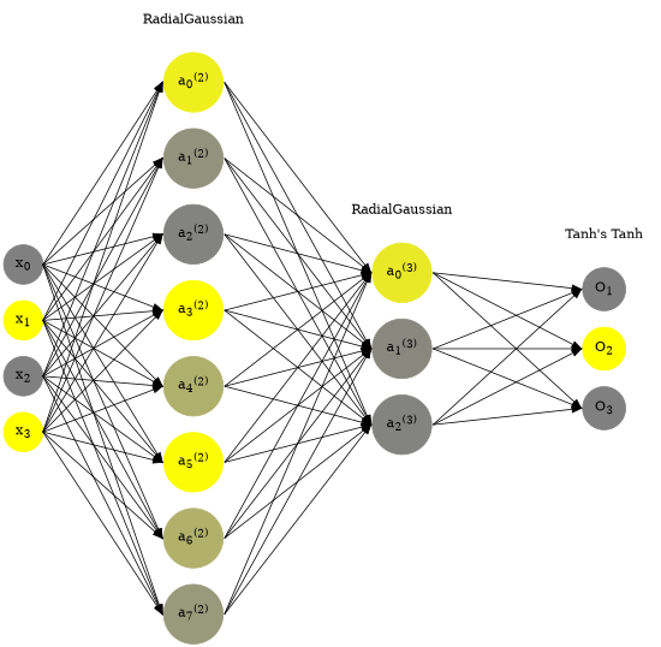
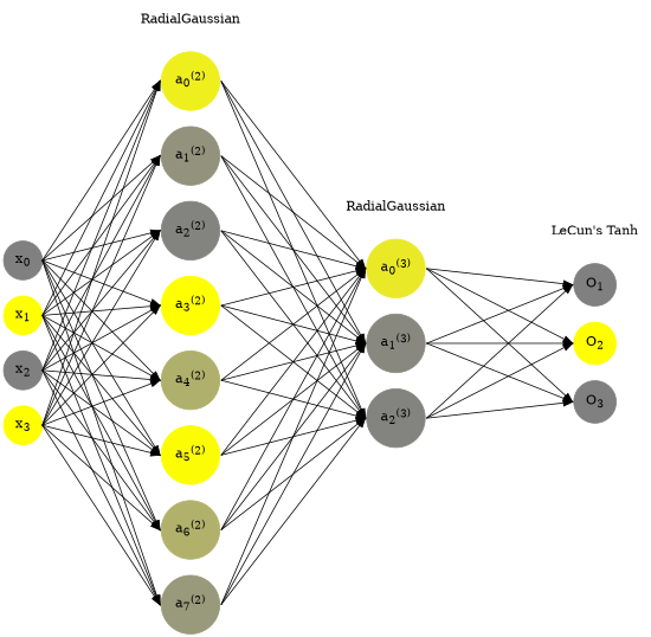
  digraph {
    rankdir=LR
    ranksep=1.4
    splines=false
    node [color="0.1667, 0.0, 0.5" fillcolor="0.1667, 0.0, 0.5" shape=circle style=filled]
    edge [headport=w style=solid tailport=e]
    n1 [label=<x<sub>0</sub>>]
    n2 [color="0.1667, 1.0, 1.0" fillcolor="0.1667, 1.0, 1.0" label=<x<sub>1</sub>>]
    n3 [label=<x<sub>2</sub>>]
    n4 [color="0.1667, 1.0, 1.0" fillcolor="0.1667, 1.0, 1.0" label=<x<sub>3</sub>>]
    n5 [color="0.1667, 0.874323, 0.937161" fillcolor="0.1667, 0.874323, 0.937161" label=<a<sub>0</sub><sup>(2)</sup>>]
    n6 [color="0.1667, 0.147977, 0.573988" fillcolor="0.1667, 0.147977, 0.573988" label=<a<sub>1</sub><sup>(2)</sup>>]
    n7 [color="0.1667, 0.029347, 0.514674" fillcolor="0.1667, 0.029347, 0.514674" label=<a<sub>2</sub><sup>(2)</sup>>]
    n8 [color="0.1667, 0.999853, 0.999927" fillcolor="0.1667, 0.999853, 0.999927" label=<a<sub>3</sub><sup>(2)</sup>>]
    n9 [color="0.1667, 0.381542, 0.690771" fillcolor="0.1667, 0.381542, 0.690771" label=<a<sub>4</sub><sup>(2)</sup>>]
    n10 [color="0.1667, 0.976696, 0.988348" fillcolor="0.1667, 0.976696, 0.988348" label=<a<sub>5</sub><sup>(2)</sup>>]
    n11 [color="0.1667, 0.385742, 0.692871" fillcolor="0.1667, 0.385742, 0.692871" label=<a<sub>6</sub><sup>(2)</sup>>]
    n12 [color="0.1667, 0.196054, 0.598027" fillcolor="0.1667, 0.196054, 0.598027" label=<a<sub>7</sub><sup>(2)</sup>>]
    n13 [color="0.1667, 0.825638, 0.912819" fillcolor="0.1667, 0.825638, 0.912819" label=<a<sub>0</sub><sup>(3)</sup>>]
    n14 [color="0.1667, 0.068089, 0.534044" fillcolor="0.1667, 0.068089, 0.534044" label=<a<sub>1</sub><sup>(3)</sup>>]
    n15 [color="0.1667, 0.030852, 0.515426" fillcolor="0.1667, 0.030852, 0.515426" label=<a<sub>2</sub><sup>(3)</sup>>]
    n16 [label=<O<sub>1</sub>>]
    n17 [color="0.1667, 1.0, 1.0" fillcolor="0.1667, 1.0, 1.0" label=<O<sub>2</sub>>]
    n18 [label=<O<sub>3</sub>>]
    n19 [label=RadialGaussian shape=plaintext color="" fillcolor="" style=""]
    n20 [label=RadialGaussian shape=plaintext color="" fillcolor="" style=""]
-   n21 [label="Tanh's Tanh" shape=plaintext color="" fillcolor="" style=""]
+   n21 [label="LeCun's Tanh" shape=plaintext color="" fillcolor="" style=""]
    subgraph sub_1 {
      n1
    }
    subgraph sub_2 {
      n2
    }
    subgraph sub_3 {
      n3
    }
    subgraph sub_4 {
      n4
    }
    subgraph sub_5 {
      n5
    }
    subgraph sub_6 {
      n6
    }
    subgraph sub_7 {
      n7
    }
    subgraph sub_8 {
      n8
    }
    subgraph sub_9 {
      n9
    }
    subgraph sub_10 {
      n10
    }
    subgraph sub_11 {
      n11
    }
    subgraph sub_12 {
      n12
    }
    subgraph sub_13 {
      n13
    }
    subgraph sub_14 {
      n14
    }
    subgraph sub_15 {
      n15
    }
    subgraph sub_16 {
      n16
    }
    subgraph sub_17 {
      n17
    }
    subgraph sub_18 {
      n18
    }
    subgraph sub_19 {
      rank=same
      n1
      n2
      n3
      n4
    }
    subgraph sub_20 {
      rank=same
      n5
      n6
      n7
      n8
      n9
      n10
      n11
      n12
    }
    subgraph sub_21 {
      rank=same
      n13
      n14
      n15
    }
    subgraph sub_22 {
      rank=same
      n16
      n17
      n18
    }
    subgraph sub_23 {
      rank=same
      n5
      n19
    }
    subgraph sub_24 {
      rank=same
      n13
      n20
    }
    subgraph sub_25 {
      rank=same
      n16
      n21
    }
    n1 -> n2 [style=invis]
    n1 -> n5
    n1 -> n6
    n1 -> n7
    n1 -> n8
    n1 -> n9
    n1 -> n10
    n1 -> n11
    n1 -> n12
    n2 -> n3 [style=invis]
    n2 -> n5
    n2 -> n6
    n2 -> n7
    n2 -> n8
    n2 -> n9
    n2 -> n10
    n2 -> n11
    n2 -> n12
    n3 -> n4 [style=invis]
    n3 -> n5
    n3 -> n6
    n3 -> n7
    n3 -> n8
    n3 -> n9
    n3 -> n10
    n3 -> n11
    n3 -> n12
    n4 -> n5
    n4 -> n6
    n4 -> n7
    n4 -> n8
    n4 -> n9
    n4 -> n10
    n4 -> n11
    n4 -> n12
    n5 -> n6 [style=invis]
    n5 -> n13
    n5 -> n14
    n5 -> n15
    n6 -> n7 [style=invis]
    n6 -> n13
    n6 -> n14
    n6 -> n15
    n7 -> n8 [style=invis]
    n7 -> n13
    n7 -> n14
    n7 -> n15
    n8 -> n9 [style=invis]
    n8 -> n13
    n8 -> n14
    n8 -> n15
    n9 -> n10 [style=invis]
    n9 -> n13
    n9 -> n14
    n9 -> n15
    n10 -> n11 [style=invis]
    n10 -> n13
    n10 -> n14
    n10 -> n15
    n11 -> n12 [style=invis]
    n11 -> n13
    n11 -> n14
    n11 -> n15
    n12 -> n13
    n12 -> n14
    n12 -> n15
    n13 -> n14 [style=invis]
    n13 -> n16
    n13 -> n17
    n13 -> n18
    n14 -> n15 [style=invis]
    n14 -> n16
    n14 -> n17
    n14 -> n18
    n15 -> n16
    n15 -> n17
    n15 -> n18
    n16 -> n17 [style=invis]
    n17 -> n18 [style=invis]
    n19 -> n5 [style=invis]
    n20 -> n13 [style=invis]
    n21 -> n16 [style=invis]
  }
